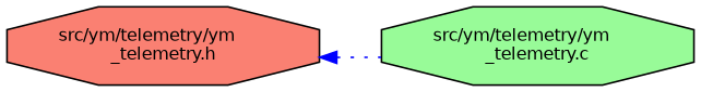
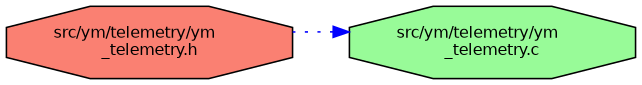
  digraph {
    rankdir=LR
    node [color=black fontname=Helvetica fontsize=10 shape=octagon style=filled]
    n1 [fillcolor=salmon fontcolor=black height=0.2 label="src/ym/telemetry/ym\l_telemetry.h" width=0.4]
    n2 [fillcolor=palegreen height=0.2 label="src/ym/telemetry/ym\l_telemetry.c" width=0.4]
-   n1 -> n2 [color=blue dir=back fontname=Helvetica fontsize=10 labelfontname=Helvetica labelfontsize=10 style=dotted]
+   n2 -> n1 [color=blue dir=back fontname=Helvetica fontsize=10 labelfontname=Helvetica labelfontsize=10 style=dotted]
  }
